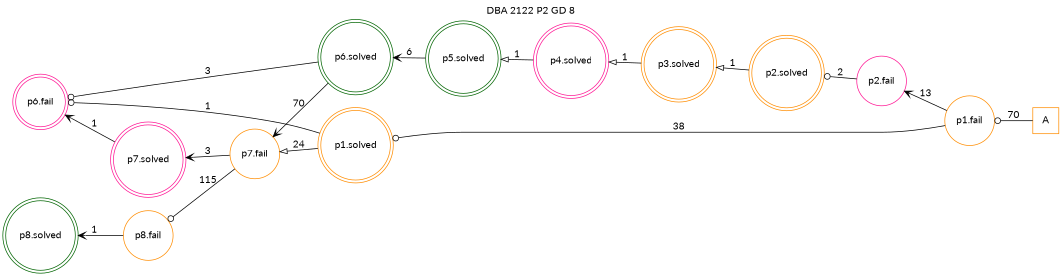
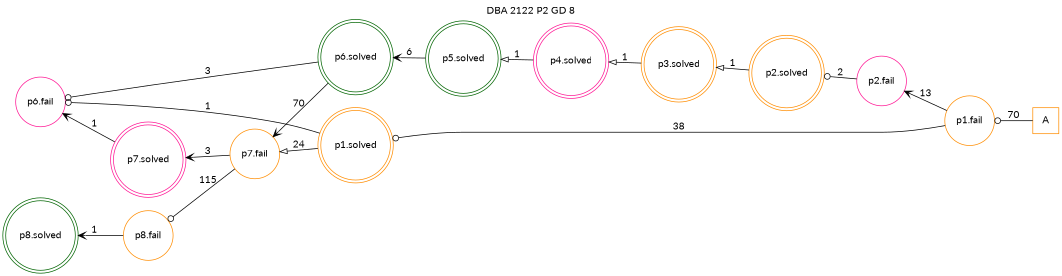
  digraph {
    fontname=Lato
    label=" DBA 2122 P2 GD 8 "
    labelloc=tl
    rankdir=RL
    node [color=darkorange fontname=Lato shape=doublecircle]
    edge [arrowhead=odot fontname=Lato]
    n1 [label=A shape=square]
    n2 [label="p1.fail" shape=circle]
    n3 [label="p1.solved"]
    n4 [color=deeppink label="p2.fail" shape=circle]
    n5 [label="p7.fail" shape=circle]
-   n6 [color=deeppink label="p6.fail"]
+   n6 [color=deeppink label="p6.fail" shape=circle]
    n7 [label="p2.solved"]
    n8 [color=deeppink label="p7.solved"]
    n9 [label="p8.fail" shape=circle]
    n10 [label="p3.solved"]
    n11 [color=deeppink label="p4.solved"]
    n12 [color=darkgreen label="p5.solved"]
    n13 [color=darkgreen label="p6.solved"]
    n14 [color=darkgreen label="p8.solved"]
    n1 -> n2 [label=70]
    n2 -> n3 [label=38]
    n2 -> n4 [arrowhead=vee label=13]
    n3 -> n5 [arrowhead=onormal label=24]
    n3 -> n6 [label=1]
    n4 -> n7 [label=2]
    n5 -> n8 [arrowhead=vee label=3]
    n5 -> n9 [label=115]
    n7 -> n10 [arrowhead=onormal label=1]
    n8 -> n6 [arrowhead=vee label=1]
    n9 -> n14 [arrowhead=vee label=1]
    n10 -> n11 [arrowhead=onormal label=1]
    n11 -> n12 [arrowhead=onormal label=1]
    n12 -> n13 [arrowhead=vee label=6]
    n13 -> n5 [arrowhead=vee label=70]
    n13 -> n6 [label=3]
  }
